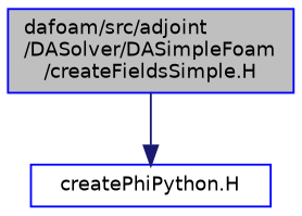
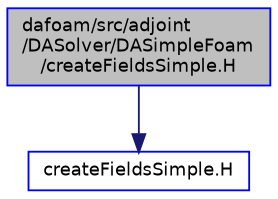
  digraph {
    node [color=blue fontname=Helvetica fontsize=10 shape=record]
    n1 [fillcolor=grey75 fontcolor=black height=0.2 label="dafoam/src/adjoint\l/DASolver/DASimpleFoam\l/createFieldsSimple.H" style=filled width=0.4]
-   n2 [height=0.2 label="createPhiPython.H" width=0.4]
+   n2 [height=0.2 label="createFieldsSimple.H" width=0.4]
    n1 -> n2 [color=midnightblue fontname=Helvetica fontsize=10 labelfontname=Helvetica labelfontsize=10 style=solid]
  }
